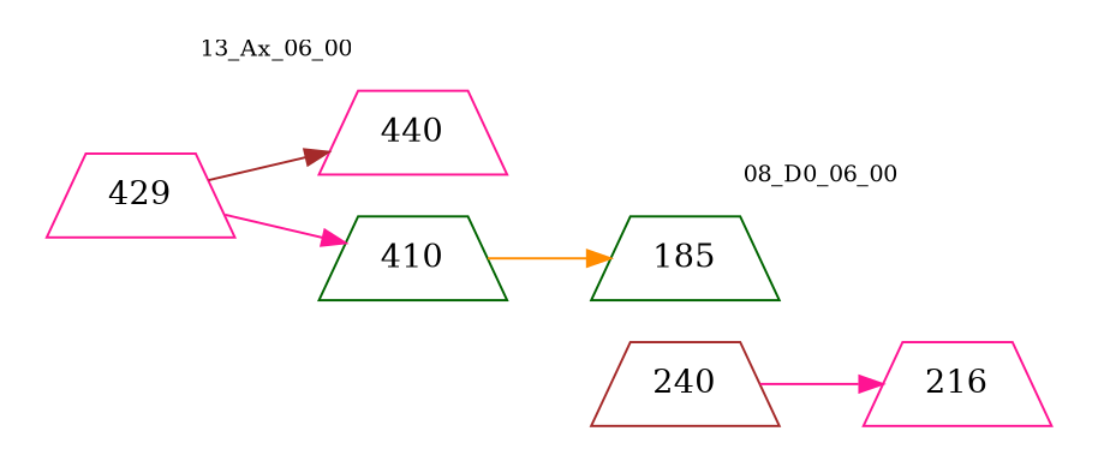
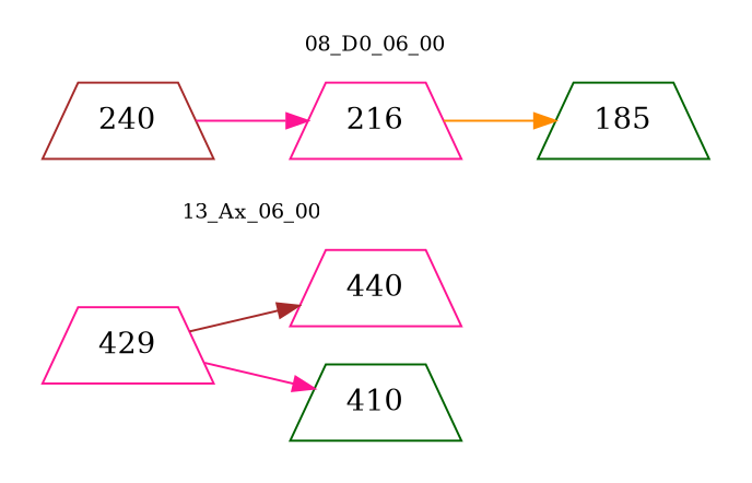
  digraph {
    rankdir=LR
    node [color=deeppink shape=trapezium]
    edge [color=deeppink]
    n1 [label=429]
    n2 [color=darkgreen label=410]
    n3 [label=440]
    n4 [label=216]
    n5 [color=darkgreen label=185]
    n6 [color=brown label=240]
    subgraph cluster_1 {
      color=white
      fontsize=10
      label="13_Ax_06_00"
      n1
      n2
      n3
    }
    subgraph cluster_2 {
      color=white
      fontsize=10
      label="08_D0_06_00"
      n4
      n5
      n6
    }
    n1 -> n2
    n1 -> n3 [color=brown]
-   n2 -> n5 [color=darkorange]
+   n4 -> n5 [color=darkorange]
    n6 -> n4
  }
